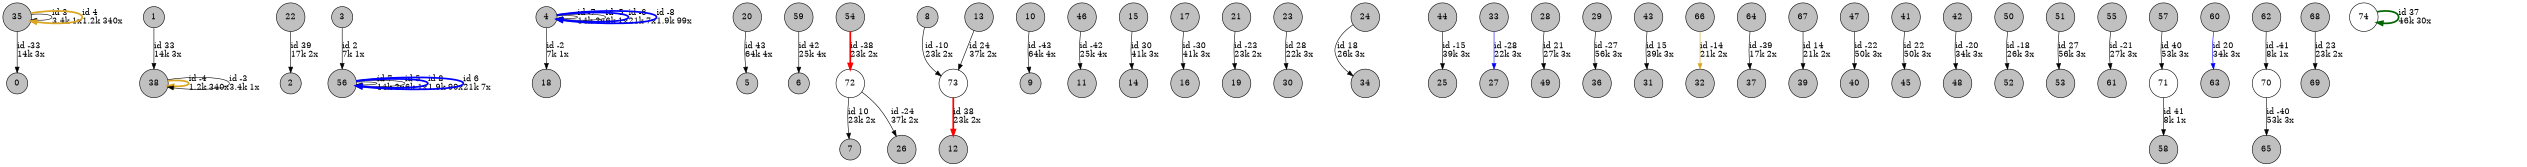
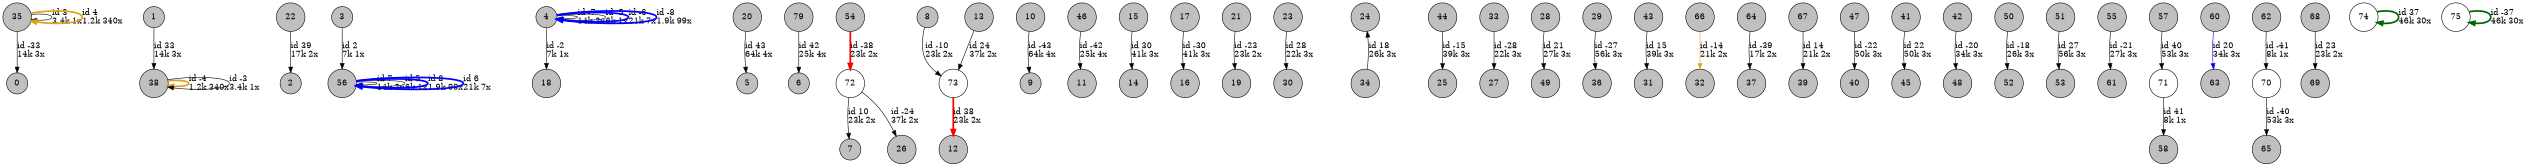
  digraph {
    nodesep=0.5
    node [fillcolor=grey shape=circle style=filled]
    edge [color=black]
    0 [height=0.3]
    1 [height=0.3]
    38 [height=0.3]
    2 [height=0.3]
    3 [height=0.3]
    56 [height=0.3]
    4 [height=0.3]
    18 [height=0.3]
    5 [height=0.3]
    6 [height=0.3]
    7 [height=0.3]
    8 [height=0.3]
    73 [height=0.3 fillcolor="" style=""]
    12 [height=0.3]
    9 [height=0.3]
    10 [height=0.3]
    11 [height=0.3]
    46 [height=0.3]
    13 [height=0.3]
    14 [height=0.3]
    15 [height=0.3]
    16 [height=0.3]
    17 [height=0.3]
    19 [height=0.3]
    20 [height=0.3]
    21 [height=0.3]
    22 [height=0.3]
    23 [height=0.3]
    30 [height=0.3]
    24 [height=0.3]
    34 [height=0.3]
    25 [height=0.3]
    26 [height=0.3]
    27 [height=0.3]
    28 [height=0.3]
    49 [height=0.3]
    29 [height=0.3]
    36 [height=0.3]
    31 [height=0.3]
    32 [height=0.3]
    33 [height=0.3]
    35 [height=0.3]
    37 [height=0.3]
    39 [height=0.3]
    40 [height=0.3]
    41 [height=0.3]
    45 [height=0.3]
    42 [height=0.3]
    48 [height=0.3]
    43 [height=0.3]
    44 [height=0.3]
    47 [height=0.3]
    50 [height=0.3]
    52 [height=0.3]
    51 [height=0.3]
    53 [height=0.3]
    54 [height=0.3]
    72 [height=0.3 fillcolor="" style=""]
    55 [height=0.3]
    61 [height=0.3]
    57 [height=0.3]
    71 [height=0.3 fillcolor="" style=""]
    58 [height=0.3]
-   59 [height=0.3]
+   59 [height=0.3 label=79]
    60 [height=0.3]
    63 [height=0.3]
    62 [height=0.3]
    70 [height=0.3 fillcolor="" style=""]
    65 [height=0.3]
    64 [height=0.3]
    66 [height=0.3]
    67 [height=0.3]
    68 [height=0.3]
    69 [height=0.3]
    74 [height=0.3 fillcolor="" style=""]
+   75 [height=0.3 fillcolor="" style=""]
    1 -> 38 [label="id 33\l14k 3x"]
    38 -> 38 [color=goldenrod label="id -4\l1.2k 340x" penwidth=3]
    38 -> 38 [label="id -3\l3.4k 1x"]
    3 -> 56 [label="id 2\l7k 1x"]
    56 -> 56 [label="id 7\l14k 3x"]
    56 -> 56 [label="id 5\l6k 1x"]
    56 -> 56 [color=blue label="id 8\l1.9k 99x" penwidth=3]
    56 -> 56 [color=blue label="id 6\l21k 7x" penwidth=3]
    4 -> 4 [label="id -7\l14k 3x"]
    4 -> 4 [label="id -5\l6k 1x"]
    4 -> 4 [color=blue label="id -6\l21k 7x" penwidth=3]
    4 -> 4 [color=blue label="id -8\l1.9k 99x" penwidth=3]
    4 -> 18 [label="id -2\l7k 1x"]
    8 -> 73 [label="id -10\l23k 2x"]
    73 -> 12 [color=red label="id 38\l23k 2x" penwidth=3]
    10 -> 9 [label="id -43\l64k 4x"]
    46 -> 11 [label="id -42\l25k 4x"]
    13 -> 73 [label="id 24\l37k 2x"]
    15 -> 14 [label="id 30\l41k 3x"]
    17 -> 16 [label="id -30\l41k 3x"]
    20 -> 5 [label="id 43\l64k 4x"]
    21 -> 19 [label="id -23\l23k 2x"]
    22 -> 2 [label="id 39\l17k 2x"]
    23 -> 30 [label="id 28\l22k 3x"]
-   24 -> 34 [label="id 18\l26k 3x"]
+   34 -> 24 [label="id 18\l26k 3x"]
    28 -> 49 [label="id 21\l27k 3x"]
    29 -> 36 [label="id -27\l56k 3x"]
-   33 -> 27 [color=blue label="id -28\l22k 3x"]
+   33 -> 27 [label="id -28\l22k 3x"]
    35 -> 0 [label="id -33\l14k 3x"]
    35 -> 35 [label="id 3\l3.4k 1x"]
    35 -> 35 [color=goldenrod label="id 4\l1.2k 340x" penwidth=3]
    41 -> 45 [label="id 22\l50k 3x"]
    42 -> 48 [label="id -20\l34k 3x"]
    43 -> 31 [label="id 15\l39k 3x"]
    44 -> 25 [label="id -15\l39k 3x"]
    47 -> 40 [label="id -22\l50k 3x"]
    50 -> 52 [label="id -18\l26k 3x"]
    51 -> 53 [label="id 27\l56k 3x"]
    54 -> 72 [color=red label="id -38\l23k 2x" penwidth=3]
    72 -> 7 [label="id 10\l23k 2x"]
    72 -> 26 [label="id -24\l37k 2x"]
    55 -> 61 [label="id -21\l27k 3x"]
    57 -> 71 [label="id 40\l53k 3x"]
    71 -> 58 [label="id 41\l8k 1x"]
    59 -> 6 [label="id 42\l25k 4x"]
    60 -> 63 [color=blue label="id 20\l34k 3x"]
    62 -> 70 [label="id -41\l8k 1x"]
    70 -> 65 [label="id -40\l53k 3x"]
    64 -> 37 [label="id -39\l17k 2x"]
    66 -> 32 [color=goldenrod label="id -14\l21k 2x"]
    67 -> 39 [label="id 14\l21k 2x"]
    68 -> 69 [label="id 23\l23k 2x"]
    74 -> 74 [color=darkgreen label="id 37\l46k 30x" penwidth=3]
+   75 -> 75 [color=darkgreen label="id -37\l46k 30x" penwidth=3]
  }
